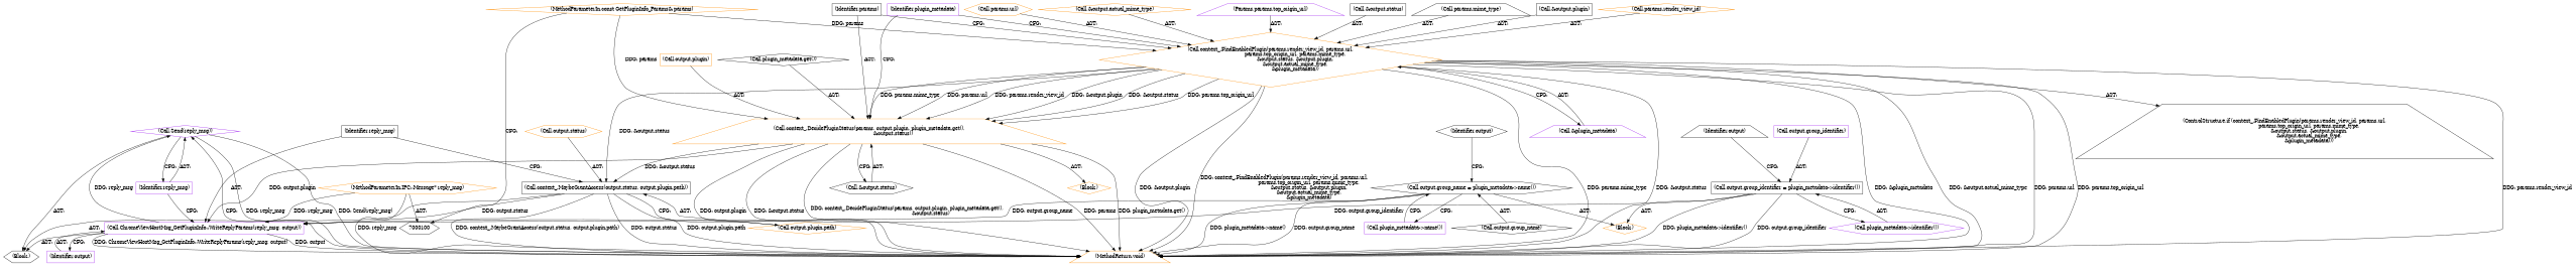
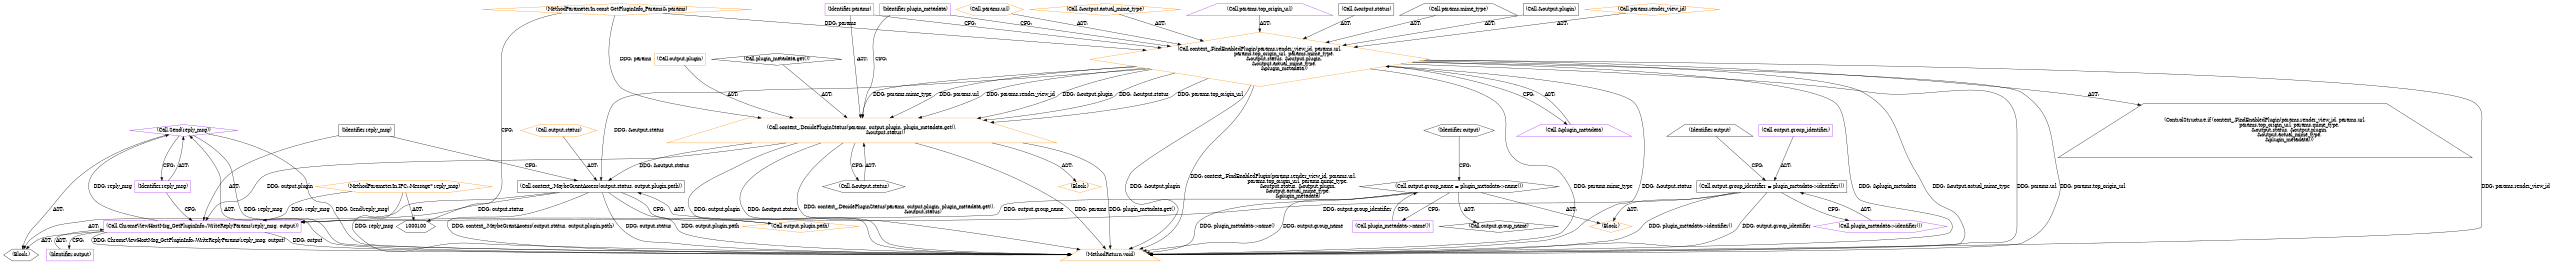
  digraph {
    node [color=black shape=box]
    n1 [color=purple label="(Call,Send(reply_msg))" shape=diamond]
    n2 [color=purple label="(Identifier,reply_msg)"]
    n3 [color=darkorange label="(MethodReturn,void)" shape=trapezium]
    n4 [label="(Block,)" shape=hexagon]
    n5 [color=purple label="(Call,ChromeViewHostMsg_GetPluginInfo::WriteReplyParams(reply_msg, output))"]
    n6 [color=purple label="(Identifier,output)"]
    n7 [color=darkorange label="(MethodParameterIn,IPC::Message* reply_msg)" shape=hexagon]
-   1000100 [shape=hexagon label=7000100]
+   1000100 [shape=hexagon]
    n9 [label="(Call,context_.MaybeGrantAccess(output.status, output.plugin.path))"]
    n10 [color=darkorange label="(Call,output.plugin.path)" shape=diamond]
    n11 [color=darkorange label="(Call,context_.DecidePluginStatus(params, output.plugin, plugin_metadata.get(),\n                                &output.status))" shape=trapezium]
    n12 [label="(Call,&output.status)" shape=hexagon]
    n13 [color=darkorange label="(Block,)" shape=diamond]
    n14 [color=darkorange label="(Call,context_.FindEnabledPlugin(params.render_view_id, params.url,\n                                 params.top_origin_url, params.mime_type,\n                                 &output.status, &output.plugin,\n                                 &output.actual_mime_type,\n                                 &plugin_metadata))" shape=diamond]
    n15 [label="(ControlStructure,if (context_.FindEnabledPlugin(params.render_view_id, params.url,\n                                 params.top_origin_url, params.mime_type,\n                                 &output.status, &output.plugin,\n                                 &output.actual_mime_type,\n                                 &plugin_metadata)))" shape=trapezium]
    n16 [color=purple label="(Call,&plugin_metadata)" shape=trapezium]
    n17 [color=darkorange label="(MethodParameterIn,const GetPluginInfo_Params& params)" shape=diamond]
    n18 [label="(Call,output.group_name = plugin_metadata->name())" shape=hexagon]
    n19 [color=darkorange label="(Block,)" shape=diamond]
    n20 [color=purple label="(Call,plugin_metadata->name())"]
    n21 [label="(Call,output.group_identifier = plugin_metadata->identifier())"]
    n22 [color=purple label="(Call,plugin_metadata->identifier())" shape=hexagon]
-   n23 [color=purple label="(Params,params.top_origin_url)" shape=trapezium]
+   n23 [color=purple label="(Call,params.top_origin_url)" shape=trapezium]
    n24 [label="(Identifier,output)" shape=hexagon]
-   n25 [label="(Identifier,params)"]
+   n25 [color=purple label="(Identifier,params)"]
    n26 [color=purple label="(Call,output.group_identifier)"]
    n27 [label="(Call,output.group_name)" shape=diamond]
    n28 [label="(Call,&output.status)"]
    n29 [color=purple label="(Identifier,plugin_metadata)"]
    n30 [label="(Call,params.mime_type)" shape=trapezium]
    n31 [label="(Call,&output.plugin)"]
    n32 [color=darkorange label="(Call,output.plugin)"]
    n33 [color=darkorange label="(Call,params.render_view_id)" shape=diamond]
    n34 [color=darkorange label="(Call,params.url)" shape=hexagon]
    n35 [label="(Identifier,reply_msg)"]
    n36 [label="(Identifier,output)" shape=trapezium]
    n37 [label="(Call,plugin_metadata.get())" shape=diamond]
    n38 [color=darkorange label="(Call,&output.actual_mime_type)" shape=diamond]
    n39 [color=darkorange label="(Call,output.status)" shape=hexagon]
    n1 -> n2 [label="CFG: "]
    n1 -> n3 [label="DDG: reply_msg"]
    n1 -> n3 [label="DDG: Send(reply_msg)"]
    n1 -> n4 [label="AST: "]
    n2 -> n1 [label="AST: "]
    n2 -> n5 [label="CFG: "]
-   n3 -> n1 [label="CFG: "]
+   n3 -> n1 [label="AST: "]
    n5 -> n1 [label="DDG: reply_msg"]
    n5 -> n3 [label="DDG: ChromeViewHostMsg_GetPluginInfo::WriteReplyParams(reply_msg, output)"]
    n5 -> n3 [label="DDG: output"]
    n5 -> n4 [label="AST: "]
    n5 -> n6 [label="CFG: "]
    n6 -> n5 [label="AST: "]
    n7 -> n3 [label="DDG: reply_msg"]
    n7 -> n5 [label="DDG: reply_msg"]
    n7 -> 1000100 [label="AST: "]
    n9 -> n3 [label="DDG: context_.MaybeGrantAccess(output.status, output.plugin.path)"]
    n9 -> n3 [label="DDG: output.status"]
    n9 -> n3 [label="DDG: output.plugin.path"]
    n9 -> n4 [label="AST: "]
    n9 -> n5 [label="DDG: output.status"]
    n9 -> n10 [label="CFG: "]
    n10 -> n9 [label="AST: "]
    n11 -> n3 [label="DDG: plugin_metadata.get()"]
    n11 -> n3 [label="DDG: output.plugin"]
    n11 -> n3 [label="DDG: &output.status"]
    n11 -> n3 [label="DDG: context_.DecidePluginStatus(params, output.plugin, plugin_metadata.get(),\n                                &output.status)"]
    n11 -> n3 [label="DDG: params"]
    n11 -> n5 [label="DDG: output.plugin"]
    n11 -> n9 [label="DDG: &output.status"]
    n11 -> n12 [label="CFG: "]
    n11 -> n13 [label="AST: "]
    n12 -> n11 [label="AST: "]
    n14 -> n3 [label="DDG: &output.plugin"]
    n14 -> n3 [label="DDG: context_.FindEnabledPlugin(params.render_view_id, params.url,\n                                 params.top_origin_url, params.mime_type,\n                                 &output.status, &output.plugin,\n                                 &output.actual_mime_type,\n                                 &plugin_metadata)"]
    n14 -> n3 [label="DDG: params.mime_type"]
    n14 -> n3 [label="DDG: &output.actual_mime_type"]
    n14 -> n3 [label="DDG: params.top_origin_url"]
    n14 -> n3 [label="DDG: &output.status"]
    n14 -> n3 [label="DDG: &plugin_metadata"]
    n14 -> n3 [label="DDG: params.url"]
    n14 -> n3 [label="DDG: params.render_view_id"]
    n14 -> n9 [label="DDG: &output.status"]
    n14 -> n11 [label="DDG: params.top_origin_url"]
    n14 -> n11 [label="DDG: params.mime_type"]
    n14 -> n11 [label="DDG: params.url"]
    n14 -> n11 [label="DDG: params.render_view_id"]
    n14 -> n11 [label="DDG: &output.plugin"]
    n14 -> n11 [label="DDG: &output.status"]
    n14 -> n15 [label="AST: "]
    n14 -> n16 [label="CFG: "]
    n16 -> n14 [label="AST: "]
    n17 -> 1000100 [label="CFG: "]
    n17 -> n11 [label="DDG: params"]
    n17 -> n14 [label="DDG: params"]
    n18 -> n3 [label="DDG: output.group_name"]
    n18 -> n3 [label="DDG: plugin_metadata->name()"]
    n18 -> n5 [label="DDG: output.group_name"]
    n18 -> n19 [label="AST: "]
    n18 -> n20 [label="CFG: "]
    n20 -> n18 [label="CFG: "]
    n21 -> n3 [label="DDG: plugin_metadata->identifier()"]
    n21 -> n3 [label="DDG: output.group_identifier"]
    n21 -> n5 [label="DDG: output.group_identifier"]
    n21 -> n19 [label="AST: "]
    n21 -> n22 [label="CFG: "]
    n22 -> n21 [label="AST: "]
    n23 -> n14 [label="AST: "]
    n24 -> n18 [label="CFG: "]
    n25 -> n11 [label="AST: "]
    n25 -> n14 [label="CFG: "]
    n26 -> n21 [label="AST: "]
-   n27 -> n18 [label="AST: "]
+   n18 -> n27 [label="AST: "]
    n28 -> n14 [label="AST: "]
    n29 -> n11 [label="CFG: "]
    n29 -> n14 [label="CFG: "]
    n30 -> n14 [label="AST: "]
    n31 -> n14 [label="AST: "]
    n32 -> n11 [label="AST: "]
    n33 -> n14 [label="AST: "]
    n34 -> n14 [label="AST: "]
    n35 -> n5 [label="AST: "]
    n35 -> n9 [label="CFG: "]
    n36 -> n21 [label="CFG: "]
    n37 -> n11 [label="AST: "]
    n38 -> n14 [label="AST: "]
    n39 -> n9 [label="AST: "]
  }
